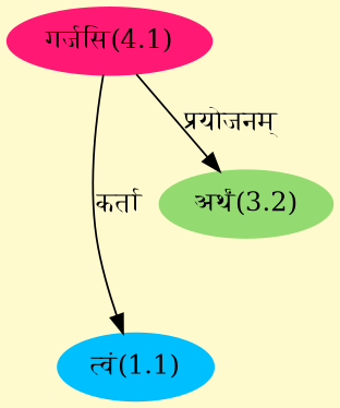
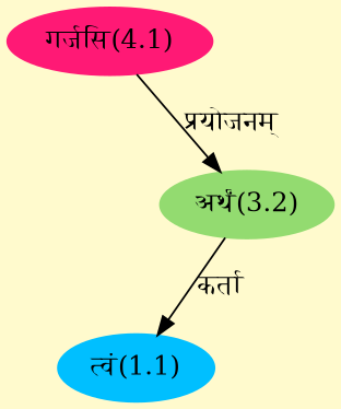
  digraph {
    bgcolor=lemonchiffon1
    compound=true
    rankdir=BT
    node [style=filled]
    edge [dir=back]
    n1 [color="#00BFFF" label="त्वं(1.1)"]
    n2 [color="#FF1975" label="गर्जसि(4.1)"]
    n3 [color="#93DB70" label="अर्थं(3.2)"]
-   n1 -> n2 [label="कर्ता"]
+   n1 -> n3 [label="कर्ता"]
    n3 -> n2 [label="प्रयोजनम्"]
  }
